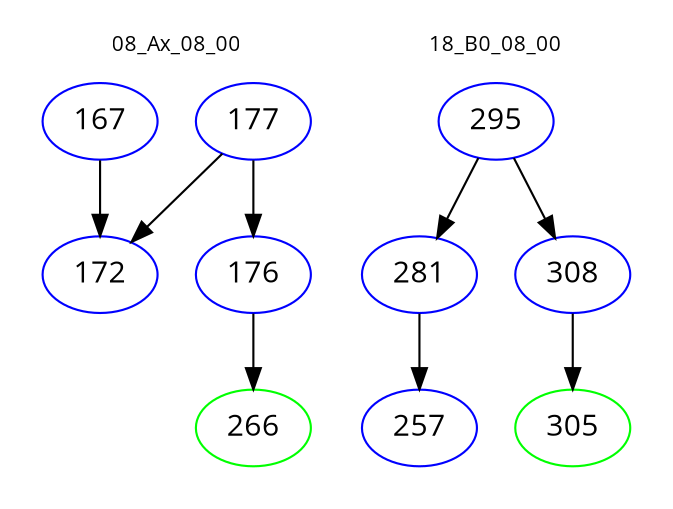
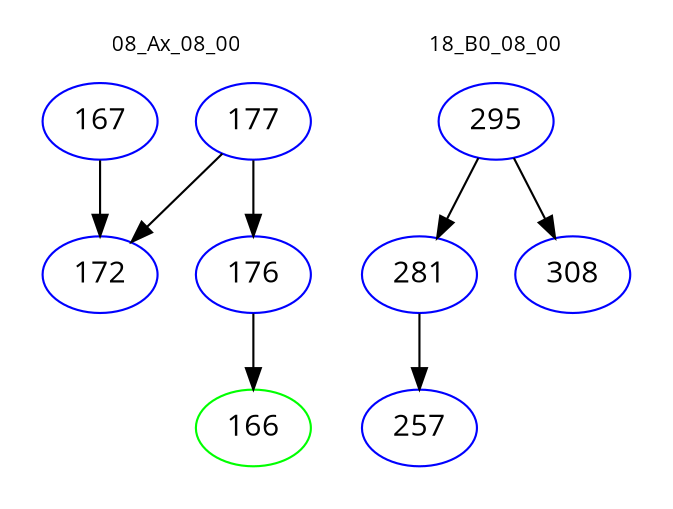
  digraph {
    fontname="Open Sans"
    node [color=blue fontname="Open Sans"]
    edge [color=black fontname="Open Sans"]
    n1 [label=177]
    n2 [label=176]
    n3 [label=167]
-   n4 [color=green label=266]
+   n4 [color=green label=166]
    n5 [label=172]
    n6 [label=295]
    n7 [label=281]
    n8 [label=308]
    n9 [label=257]
-   n10 [color=green label=305]
    subgraph cluster_1 {
      color=white
      fontsize=10
      label="08_Ax_08_00"
      n1
      n2
      n3
      n4
      n5
    }
    subgraph cluster_2 {
      color=white
      fontsize=10
      label="18_B0_08_00"
      n6
      n7
      n8
      n9
-     n10
    }
    n1 -> n2
    n1 -> n5
    n2 -> n4
    n3 -> n5
    n6 -> n7
    n6 -> n8
    n7 -> n9
-   n8 -> n10
  }
